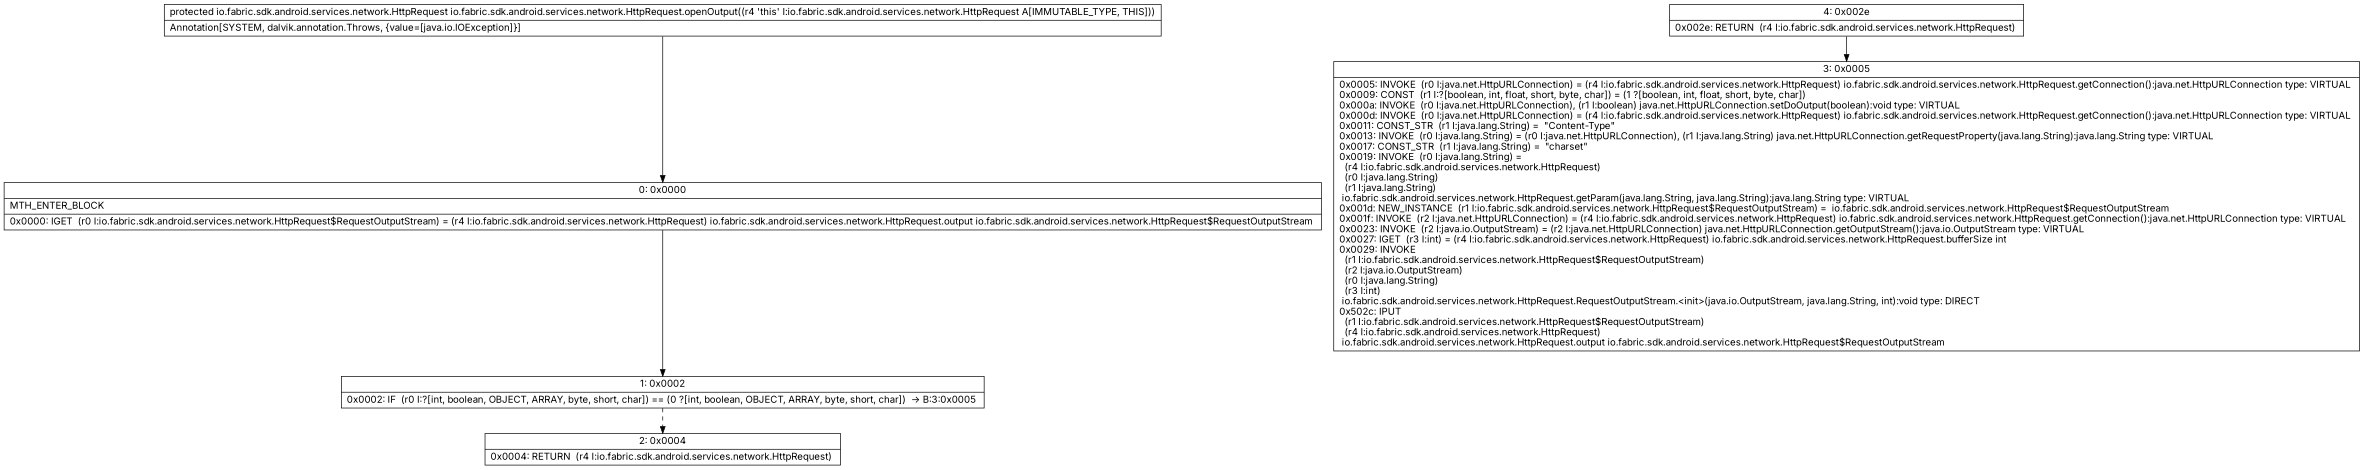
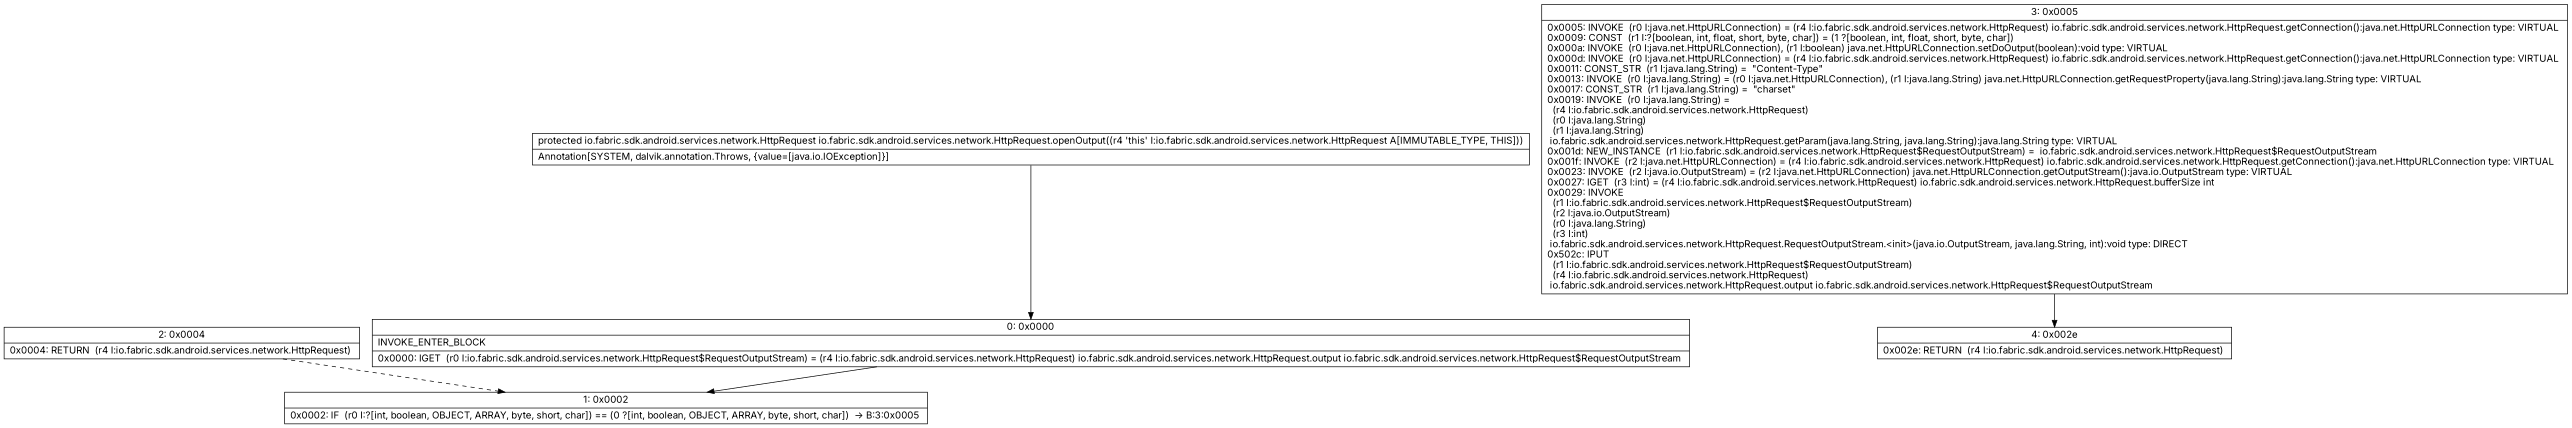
  digraph {
    fontname=Inter
    node [fontname=Inter shape=record]
    edge [fontname=Inter]
-   n1 [label="{0\:\ 0x0000|MTH_ENTER_BLOCK\l|0x0000: IGET  (r0 I:io.fabric.sdk.android.services.network.HttpRequest$RequestOutputStream) = (r4 I:io.fabric.sdk.android.services.network.HttpRequest) io.fabric.sdk.android.services.network.HttpRequest.output io.fabric.sdk.android.services.network.HttpRequest$RequestOutputStream \l}"]
+   n1 [label="{0\:\ 0x0000|INVOKE_ENTER_BLOCK\l|0x0000: IGET  (r0 I:io.fabric.sdk.android.services.network.HttpRequest$RequestOutputStream) = (r4 I:io.fabric.sdk.android.services.network.HttpRequest) io.fabric.sdk.android.services.network.HttpRequest.output io.fabric.sdk.android.services.network.HttpRequest$RequestOutputStream \l}"]
    n2 [label="{1\:\ 0x0002|0x0002: IF  (r0 I:?[int, boolean, OBJECT, ARRAY, byte, short, char]) == (0 ?[int, boolean, OBJECT, ARRAY, byte, short, char])  \-\> B:3:0x0005 \l}"]
    n3 [label="{2\:\ 0x0004|0x0004: RETURN  (r4 I:io.fabric.sdk.android.services.network.HttpRequest) \l}"]
    n4 [label="{3\:\ 0x0005|0x0005: INVOKE  (r0 I:java.net.HttpURLConnection) = (r4 I:io.fabric.sdk.android.services.network.HttpRequest) io.fabric.sdk.android.services.network.HttpRequest.getConnection():java.net.HttpURLConnection type: VIRTUAL \l0x0009: CONST  (r1 I:?[boolean, int, float, short, byte, char]) = (1 ?[boolean, int, float, short, byte, char]) \l0x000a: INVOKE  (r0 I:java.net.HttpURLConnection), (r1 I:boolean) java.net.HttpURLConnection.setDoOutput(boolean):void type: VIRTUAL \l0x000d: INVOKE  (r0 I:java.net.HttpURLConnection) = (r4 I:io.fabric.sdk.android.services.network.HttpRequest) io.fabric.sdk.android.services.network.HttpRequest.getConnection():java.net.HttpURLConnection type: VIRTUAL \l0x0011: CONST_STR  (r1 I:java.lang.String) =  \"Content\-Type\" \l0x0013: INVOKE  (r0 I:java.lang.String) = (r0 I:java.net.HttpURLConnection), (r1 I:java.lang.String) java.net.HttpURLConnection.getRequestProperty(java.lang.String):java.lang.String type: VIRTUAL \l0x0017: CONST_STR  (r1 I:java.lang.String) =  \"charset\" \l0x0019: INVOKE  (r0 I:java.lang.String) = \l  (r4 I:io.fabric.sdk.android.services.network.HttpRequest)\l  (r0 I:java.lang.String)\l  (r1 I:java.lang.String)\l io.fabric.sdk.android.services.network.HttpRequest.getParam(java.lang.String, java.lang.String):java.lang.String type: VIRTUAL \l0x001d: NEW_INSTANCE  (r1 I:io.fabric.sdk.android.services.network.HttpRequest$RequestOutputStream) =  io.fabric.sdk.android.services.network.HttpRequest$RequestOutputStream \l0x001f: INVOKE  (r2 I:java.net.HttpURLConnection) = (r4 I:io.fabric.sdk.android.services.network.HttpRequest) io.fabric.sdk.android.services.network.HttpRequest.getConnection():java.net.HttpURLConnection type: VIRTUAL \l0x0023: INVOKE  (r2 I:java.io.OutputStream) = (r2 I:java.net.HttpURLConnection) java.net.HttpURLConnection.getOutputStream():java.io.OutputStream type: VIRTUAL \l0x0027: IGET  (r3 I:int) = (r4 I:io.fabric.sdk.android.services.network.HttpRequest) io.fabric.sdk.android.services.network.HttpRequest.bufferSize int \l0x0029: INVOKE  \l  (r1 I:io.fabric.sdk.android.services.network.HttpRequest$RequestOutputStream)\l  (r2 I:java.io.OutputStream)\l  (r0 I:java.lang.String)\l  (r3 I:int)\l io.fabric.sdk.android.services.network.HttpRequest.RequestOutputStream.\<init\>(java.io.OutputStream, java.lang.String, int):void type: DIRECT \l0x502c: IPUT  \l  (r1 I:io.fabric.sdk.android.services.network.HttpRequest$RequestOutputStream)\l  (r4 I:io.fabric.sdk.android.services.network.HttpRequest)\l io.fabric.sdk.android.services.network.HttpRequest.output io.fabric.sdk.android.services.network.HttpRequest$RequestOutputStream \l}"]
    n5 [label="{4\:\ 0x002e|0x002e: RETURN  (r4 I:io.fabric.sdk.android.services.network.HttpRequest) \l}"]
    n6 [label="{protected io.fabric.sdk.android.services.network.HttpRequest io.fabric.sdk.android.services.network.HttpRequest.openOutput((r4 'this' I:io.fabric.sdk.android.services.network.HttpRequest A[IMMUTABLE_TYPE, THIS]))  | Annotation[SYSTEM, dalvik.annotation.Throws, \{value=[java.io.IOException]\}]\l}"]
    n1 -> n2
-   n2 -> n3 [style=dashed]
-   n5 -> n4
+   n3 -> n2 [style=dashed]
+   n4 -> n5
    n6 -> n1
  }
